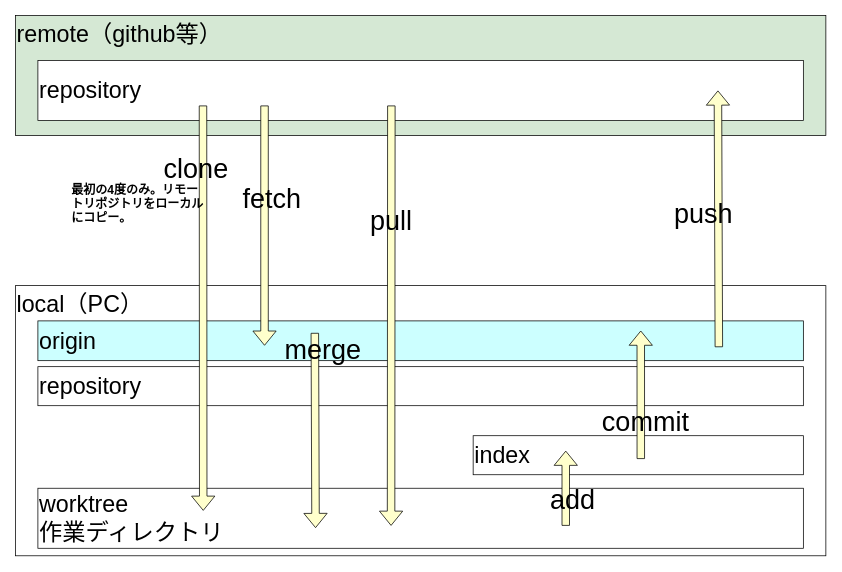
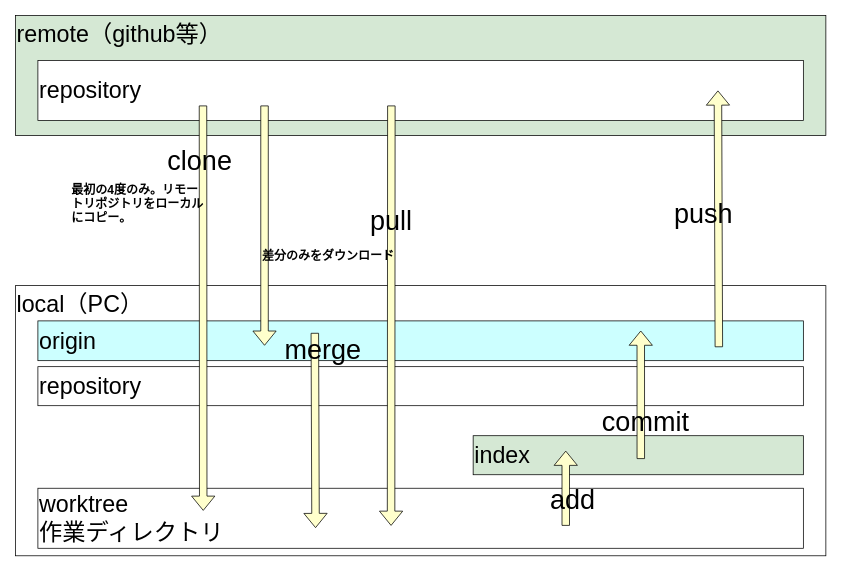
  <mxCell id="0" />
  <mxCell id="1" parent="0" />
  <mxCell id="2" value="remote（github等）" style="rounded=0;whiteSpace=wrap;html=1;fillColor=#d5e8d4;strokeColor=#000000;fontColor=#000000;fontSize=31;align=left;verticalAlign=top;" parent="1" vertex="1"><mxGeometry x="20" y="20" width="1080" height="160" as="geometry" /></mxCell>
  <mxCell id="3" value="local（PC）" style="rounded=0;whiteSpace=wrap;html=1;fillColor=#ffffff;strokeColor=#000000;fontColor=#000000;fontSize=31;align=left;verticalAlign=top;" parent="1" vertex="1"><mxGeometry x="20" y="380" width="1080" height="360" as="geometry" /></mxCell>
  <mxCell id="4" value="repository" style="rounded=0;whiteSpace=wrap;html=1;fillColor=#FFFFFF;strokeColor=#000000;fontColor=#000000;fontSize=31;align=left;" parent="1" vertex="1"><mxGeometry x="50" y="488" width="1020" height="52" as="geometry" /></mxCell>
  <mxCell id="5" value="origin" style="rounded=0;whiteSpace=wrap;html=1;fillColor=#ccffff;strokeColor=#000000;fontColor=#000000;fontSize=31;align=left;" parent="1" vertex="1"><mxGeometry x="50" y="427" width="1020" height="53" as="geometry" /></mxCell>
  <mxCell id="6" value="repository" style="rounded=0;whiteSpace=wrap;html=1;fillColor=#FFFFFF;strokeColor=#000000;fontColor=#000000;fontSize=31;align=left;" parent="1" vertex="1"><mxGeometry x="50" y="80" width="1020" height="80" as="geometry" /></mxCell>
  <mxCell id="7" value="" style="shape=flexArrow;endArrow=classic;html=1;fontSize=31;fontColor=#000000;labelBackgroundColor=#000000;fillColor=#FFFFCC;strokeColor=#000000;exitX=0.196;exitY=0.75;exitDx=0;exitDy=0;exitPerimeter=0;" parent="1" edge="1"><mxGeometry width="50" height="50" relative="1" as="geometry"><mxPoint x="352" y="140" as="sourcePoint" /><mxPoint x="352" y="460" as="targetPoint" /></mxGeometry></mxCell>
- <mxCell id="8" value="&lt;font style=&quot;font-size: 36px;&quot;&gt;fetch&lt;/font&gt;" style="text;html=1;strokeColor=none;fillColor=none;align=center;verticalAlign=middle;whiteSpace=wrap;rounded=0;fontSize=31;fontColor=#000000;" parent="1" vertex="1"><mxGeometry x="332" y="249" width="60" height="30" as="geometry" /></mxCell>
- <mxCell id="9" value="index" style="rounded=0;whiteSpace=wrap;html=1;fillColor=#FFFFFF;strokeColor=#000000;fontColor=#000000;fontSize=31;align=left;" parent="1" vertex="1"><mxGeometry x="630" y="580" width="440" height="52" as="geometry" /></mxCell>
+ <mxCell id="9" value="index" style="rounded=0;whiteSpace=wrap;html=1;fillColor=#d5e8d4;strokeColor=#000000;fontColor=#000000;fontSize=31;align=left;" parent="1" vertex="1"><mxGeometry x="630" y="580" width="440" height="52" as="geometry" /></mxCell>
  <mxCell id="10" value="worktree&lt;br&gt;作業ディレクトリ" style="rounded=0;whiteSpace=wrap;html=1;fillColor=#FFFFFF;strokeColor=#000000;fontColor=#000000;fontSize=31;align=left;" parent="1" vertex="1"><mxGeometry x="50" y="650" width="1020" height="80" as="geometry" /></mxCell>
  <mxCell id="11" value="" style="shape=flexArrow;endArrow=classic;html=1;fontSize=31;fontColor=#000000;labelBackgroundColor=#000000;fillColor=#FFFFCC;strokeColor=#000000;exitX=0.196;exitY=0.75;exitDx=0;exitDy=0;exitPerimeter=0;entryX=0.216;entryY=0.375;entryDx=0;entryDy=0;entryPerimeter=0;" parent="1" target="10" edge="1"><mxGeometry width="50" height="50" relative="1" as="geometry"><mxPoint x="270" y="140" as="sourcePoint" /><mxPoint x="270" y="520" as="targetPoint" /></mxGeometry></mxCell>
  <mxCell id="12" value="&lt;h1 style=&quot;font-size: 16px;&quot;&gt;最初の4度のみ。リモートリポジトリをローカルにコピー。&lt;/h1&gt;" style="text;html=1;strokeColor=none;fillColor=none;spacing=5;spacingTop=-20;whiteSpace=wrap;overflow=hidden;rounded=0;fontSize=16;fontColor=#000000;" parent="1" vertex="1"><mxGeometry x="90" y="242" width="190" height="70" as="geometry" /></mxCell>
  <mxCell id="13" value="" style="shape=flexArrow;endArrow=classic;html=1;fontSize=31;fontColor=#000000;labelBackgroundColor=#000000;fillColor=#FFFFCC;strokeColor=#000000;exitX=0.317;exitY=-0.233;exitDx=0;exitDy=0;exitPerimeter=0;" parent="1" source="14" edge="1"><mxGeometry width="50" height="50" relative="1" as="geometry"><mxPoint x="420" y="509" as="sourcePoint" /><mxPoint x="420" y="703" as="targetPoint" /></mxGeometry></mxCell>
  <mxCell id="14" value="&lt;font style=&quot;font-size: 36px;&quot;&gt;merge&lt;/font&gt;" style="text;html=1;strokeColor=none;fillColor=none;align=center;verticalAlign=middle;whiteSpace=wrap;rounded=0;fontSize=31;fontColor=#000000;" parent="1" vertex="1"><mxGeometry x="400" y="450" width="60" height="30" as="geometry" /></mxCell>
- <mxCell id="15" value="&lt;font style=&quot;font-size: 36px;&quot;&gt;clone&lt;/font&gt;" style="text;html=1;strokeColor=none;fillColor=none;align=center;verticalAlign=middle;whiteSpace=wrap;rounded=0;fontSize=31;fontColor=#000000;" parent="1" vertex="1"><mxGeometry x="231" y="209" width="60" height="30" as="geometry" /></mxCell>
+ <mxCell id="15" value="&lt;font style=&quot;font-size: 36px;&quot;&gt;clone&lt;/font&gt;" style="text;html=1;strokeColor=none;fillColor=none;align=center;verticalAlign=middle;whiteSpace=wrap;rounded=0;fontSize=31;fontColor=#000000;" parent="1" vertex="1"><mxGeometry x="236" y="199" width="60" height="30" as="geometry" /></mxCell>
  <mxCell id="16" value="" style="shape=flexArrow;endArrow=classic;html=1;fontSize=31;fontColor=#000000;labelBackgroundColor=#000000;fillColor=#FFFFCC;strokeColor=#000000;exitX=0.196;exitY=0.75;exitDx=0;exitDy=0;exitPerimeter=0;entryX=0.431;entryY=0.625;entryDx=0;entryDy=0;entryPerimeter=0;" parent="1" edge="1"><mxGeometry width="50" height="50" relative="1" as="geometry"><mxPoint x="521" y="140" as="sourcePoint" /><mxPoint x="520.62" y="700" as="targetPoint" /></mxGeometry></mxCell>
  <mxCell id="17" value="&lt;font style=&quot;font-size: 36px;&quot;&gt;pull&lt;/font&gt;" style="text;html=1;strokeColor=none;fillColor=none;align=center;verticalAlign=middle;whiteSpace=wrap;rounded=0;fontSize=31;fontColor=#000000;" parent="1" vertex="1"><mxGeometry x="491" y="279" width="60" height="30" as="geometry" /></mxCell>
  <mxCell id="18" value="" style="shape=flexArrow;endArrow=classic;html=1;fontSize=31;fontColor=#000000;labelBackgroundColor=#000000;fillColor=#FFFFCC;strokeColor=#000000;exitX=0.52;exitY=0.625;exitDx=0;exitDy=0;exitPerimeter=0;entryX=0.52;entryY=0.385;entryDx=0;entryDy=0;entryPerimeter=0;" parent="1" edge="1"><mxGeometry width="50" height="50" relative="1" as="geometry"><mxPoint x="753.4" y="700" as="sourcePoint" /><mxPoint x="753.4" y="600.02" as="targetPoint" /></mxGeometry></mxCell>
  <mxCell id="19" value="&lt;font style=&quot;font-size: 36px;&quot;&gt;add&lt;/font&gt;" style="text;html=1;strokeColor=none;fillColor=none;align=center;verticalAlign=middle;whiteSpace=wrap;rounded=0;fontSize=31;fontColor=#000000;" parent="1" vertex="1"><mxGeometry x="733" y="650" width="60" height="30" as="geometry" /></mxCell>
  <mxCell id="20" value="" style="shape=flexArrow;endArrow=classic;html=1;fontSize=31;fontColor=#000000;labelBackgroundColor=#000000;fillColor=#FFFFCC;strokeColor=#000000;exitX=0.52;exitY=0.625;exitDx=0;exitDy=0;exitPerimeter=0;entryX=0.768;entryY=0.245;entryDx=0;entryDy=0;entryPerimeter=0;" parent="1" edge="1"><mxGeometry width="50" height="50" relative="1" as="geometry"><mxPoint x="853.4" y="611" as="sourcePoint" /><mxPoint x="853.36" y="439.985" as="targetPoint" /></mxGeometry></mxCell>
  <mxCell id="21" value="&lt;font style=&quot;font-size: 36px;&quot;&gt;commit&lt;/font&gt;" style="text;html=1;strokeColor=none;fillColor=none;align=center;verticalAlign=middle;whiteSpace=wrap;rounded=0;fontSize=31;fontColor=#000000;" parent="1" vertex="1"><mxGeometry x="830" y="546" width="60" height="30" as="geometry" /></mxCell>
  <mxCell id="22" value="" style="shape=flexArrow;endArrow=classic;html=1;fontSize=31;fontColor=#000000;labelBackgroundColor=#000000;fillColor=#FFFFCC;strokeColor=#000000;exitX=0.52;exitY=0.625;exitDx=0;exitDy=0;exitPerimeter=0;entryX=0.657;entryY=0.5;entryDx=0;entryDy=0;entryPerimeter=0;" parent="1" edge="1"><mxGeometry width="50" height="50" relative="1" as="geometry"><mxPoint x="957.4" y="462" as="sourcePoint" /><mxPoint x="956.14" y="120" as="targetPoint" /></mxGeometry></mxCell>
  <mxCell id="23" value="&lt;font style=&quot;font-size: 36px;&quot;&gt;push&lt;/font&gt;" style="text;html=1;strokeColor=none;fillColor=none;align=center;verticalAlign=middle;whiteSpace=wrap;rounded=0;fontSize=31;fontColor=#000000;" parent="1" vertex="1"><mxGeometry x="907" y="269" width="60" height="30" as="geometry" /></mxCell>
+ <mxCell id="24" value="&lt;h1 style=&quot;font-size: 16px;&quot;&gt;差分のみをダウンロード&lt;/h1&gt;" style="text;html=1;strokeColor=none;fillColor=none;spacing=5;spacingTop=-20;whiteSpace=wrap;overflow=hidden;rounded=0;fontSize=16;fontColor=#000000;" vertex="1" parent="1"><mxGeometry x="344" y="330" width="220" height="40" as="geometry" /></mxCell>
